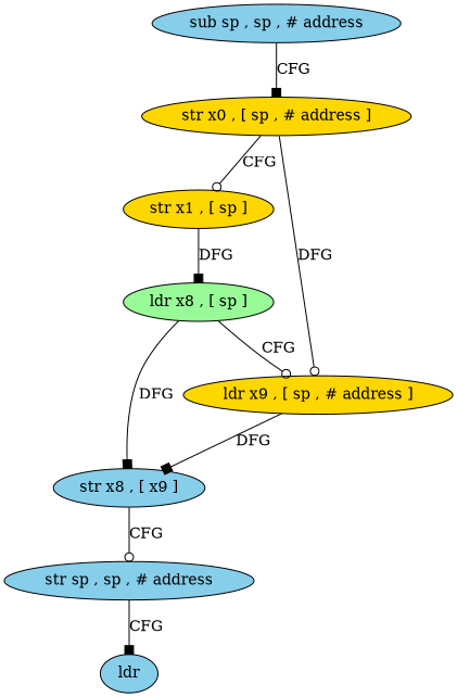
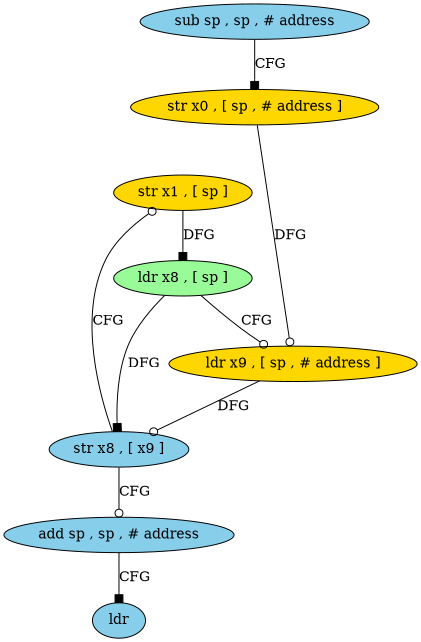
  digraph {
    node [fillcolor=skyblue style=filled]
    edge [arrowhead=odot]
    n1 [label="sub sp , sp , # address"]
    n2 [fillcolor=gold label="str x0 , [ sp , # address ]"]
    n3 [fillcolor=gold label="str x1 , [ sp ]"]
    n4 [fillcolor=gold label="ldr x9 , [ sp , # address ]"]
    n5 [fillcolor=palegreen label="ldr x8 , [ sp ]"]
    n6 [label="str x8 , [ x9 ]"]
-   n7 [label="str sp , sp , # address"]
+   n7 [label="add sp , sp , # address"]
    n8 [label=ldr]
    n1 -> n2 [arrowhead=box label=CFG]
-   n2 -> n3 [label=CFG]
+   n6 -> n3 [label=CFG]
    n2 -> n4 [label=DFG]
    n3 -> n5 [arrowhead=box label=DFG]
-   n4 -> n6 [arrowhead=box label=DFG]
+   n4 -> n6 [label=DFG]
    n5 -> n4 [label=CFG]
    n5 -> n6 [arrowhead=box label=DFG]
    n6 -> n7 [label=CFG]
    n7 -> n8 [arrowhead=box label=CFG]
  }
